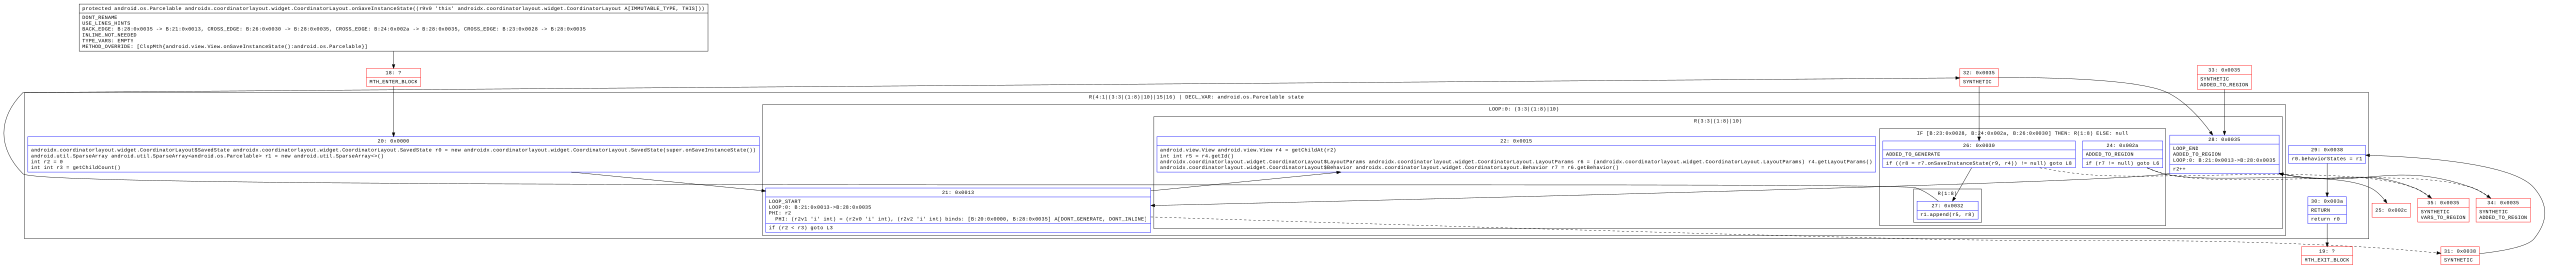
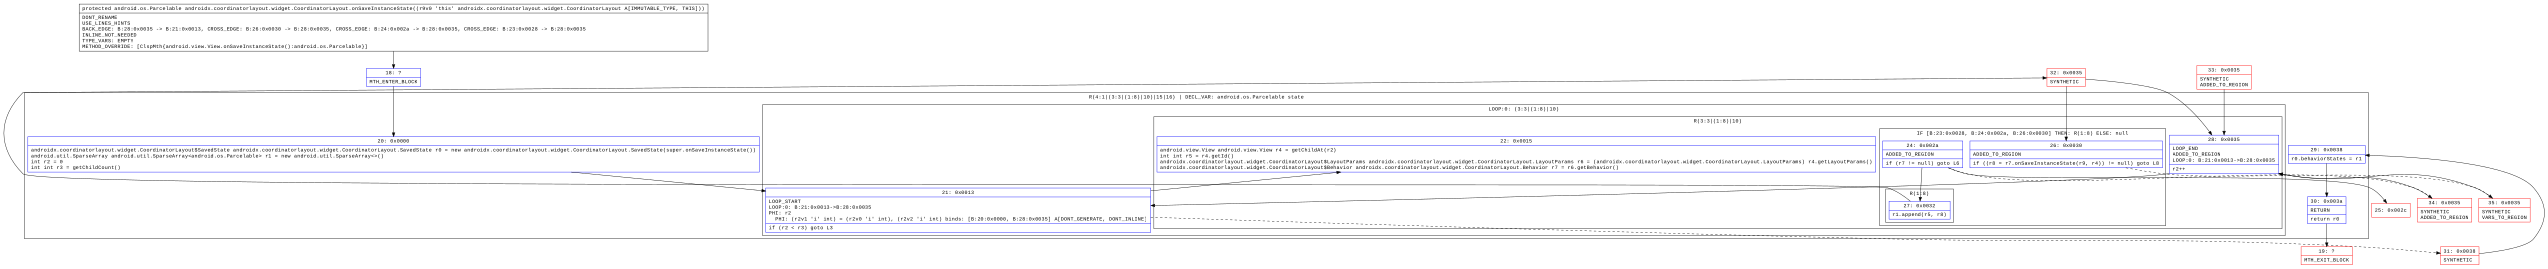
  digraph {
    fontname="Liberation Mono"
    node [color=blue fontname="Liberation Mono" shape=record]
    edge [fontname="Liberation Mono"]
    n1 [label="{27\:\ 0x0032|r1.append(r5, r8)\l}"]
    n2 [label="{24\:\ 0x002a|ADDED_TO_REGION\l|if (r7 != null) goto L6\l}"]
-   n3 [label="{26\:\ 0x0030|ADDED_TO_GENERATE\l|if ((r8 = r7.onSaveInstanceState(r9, r4)) != null) goto L8\l}"]
+   n3 [label="{26\:\ 0x0030|ADDED_TO_REGION\l|if ((r8 = r7.onSaveInstanceState(r9, r4)) != null) goto L8\l}"]
    n4 [label="{22\:\ 0x0015|android.view.View android.view.View r4 = getChildAt(r2)\lint int r5 = r4.getId()\landroidx.coordinatorlayout.widget.CoordinatorLayout$LayoutParams androidx.coordinatorlayout.widget.CoordinatorLayout.LayoutParams r6 = (androidx.coordinatorlayout.widget.CoordinatorLayout.LayoutParams) r4.getLayoutParams()\landroidx.coordinatorlayout.widget.CoordinatorLayout$Behavior androidx.coordinatorlayout.widget.CoordinatorLayout.Behavior r7 = r6.getBehavior()\l}"]
    n5 [label="{28\:\ 0x0035|LOOP_END\lADDED_TO_REGION\lLOOP:0: B:21:0x0013\-\>B:28:0x0035\l|r2++\l}"]
    n6 [label="{21\:\ 0x0013|LOOP_START\lLOOP:0: B:21:0x0013\-\>B:28:0x0035\lPHI: r2 \l  PHI: (r2v1 'i' int) = (r2v0 'i' int), (r2v2 'i' int) binds: [B:20:0x0000, B:28:0x0035] A[DONT_GENERATE, DONT_INLINE]\l|if (r2 \< r3) goto L3\l}"]
    n7 [label="{20\:\ 0x0000|androidx.coordinatorlayout.widget.CoordinatorLayout$SavedState androidx.coordinatorlayout.widget.CoordinatorLayout.SavedState r0 = new androidx.coordinatorlayout.widget.CoordinatorLayout.SavedState(super.onSaveInstanceState())\landroid.util.SparseArray android.util.SparseArray\<android.os.Parcelable\> r1 = new android.util.SparseArray\<\>()\lint r2 = 0\lint int r3 = getChildCount()\l}"]
    n8 [label="{29\:\ 0x0038|r0.behaviorStates = r1\l}"]
    n9 [label="{30\:\ 0x003a|RETURN\l|return r0\l}"]
    n10 [color=red label="{32\:\ 0x0035|SYNTHETIC\l}"]
    n11 [color=red label="{25\:\ 0x002c}"]
    n12 [color=red label="{34\:\ 0x0035|SYNTHETIC\lADDED_TO_REGION\l}"]
    n13 [color=red label="{35\:\ 0x0035|SYNTHETIC\lVARS_TO_REGION\l}"]
    n14 [color=red label="{31\:\ 0x0038|SYNTHETIC\l}"]
    n15 [color=red label="{19\:\ ?|MTH_EXIT_BLOCK\l}"]
    n16 [color=red label="{33\:\ 0x0035|SYNTHETIC\lADDED_TO_REGION\l}"]
-   n17 [color=red label="{18\:\ ?|MTH_ENTER_BLOCK\l}"]
+   n17 [label="{18\:\ ?|MTH_ENTER_BLOCK\l}"]
    n18 [label="{protected android.os.Parcelable androidx.coordinatorlayout.widget.CoordinatorLayout.onSaveInstanceState((r9v0 'this' androidx.coordinatorlayout.widget.CoordinatorLayout A[IMMUTABLE_TYPE, THIS]))  | DONT_RENAME\lUSE_LINES_HINTS\lBACK_EDGE: B:28:0x0035 \-\> B:21:0x0013, CROSS_EDGE: B:26:0x0030 \-\> B:28:0x0035, CROSS_EDGE: B:24:0x002a \-\> B:28:0x0035, CROSS_EDGE: B:23:0x0028 \-\> B:28:0x0035\lINLINE_NOT_NEEDED\lTYPE_VARS: EMPTY\lMETHOD_OVERRIDE: [ClspMth\{android.view.View.onSaveInstanceState():android.os.Parcelable\}]\l}" color=""]
    subgraph cluster_1 {
      label="R(4:1|(3:3|(1:8)|10)|15|16) | DECL_VAR: android.os.Parcelable state\l"
      n7
      n8
      n9
      subgraph cluster_2 {
        label="LOOP:0: (3:3|(1:8)|10)"
        n6
        subgraph cluster_3 {
          label="R(3:3|(1:8)|10)"
          n4
          n5
          subgraph cluster_4 {
            label="IF [B:23:0x0028, B:24:0x002a, B:26:0x0030] THEN: R(1:8) ELSE: null"
            n2
            n3
            subgraph cluster_5 {
              label="R(1:8)"
              n1
            }
          }
        }
      }
    }
    n1 -> n10
    n2 -> n11
    n2 -> n12 [style=dashed]
-   n3 -> n1
+   n2 -> n1
    n3 -> n13 [style=dashed]
    n5 -> n6
    n6 -> n4
    n6 -> n14 [style=dashed]
    n7 -> n6
    n8 -> n9
    n9 -> n15
    n10 -> n3
    n10 -> n5
    n12 -> n5
    n13 -> n5
    n14 -> n8
    n16 -> n5
    n17 -> n7
    n18 -> n17
  }
